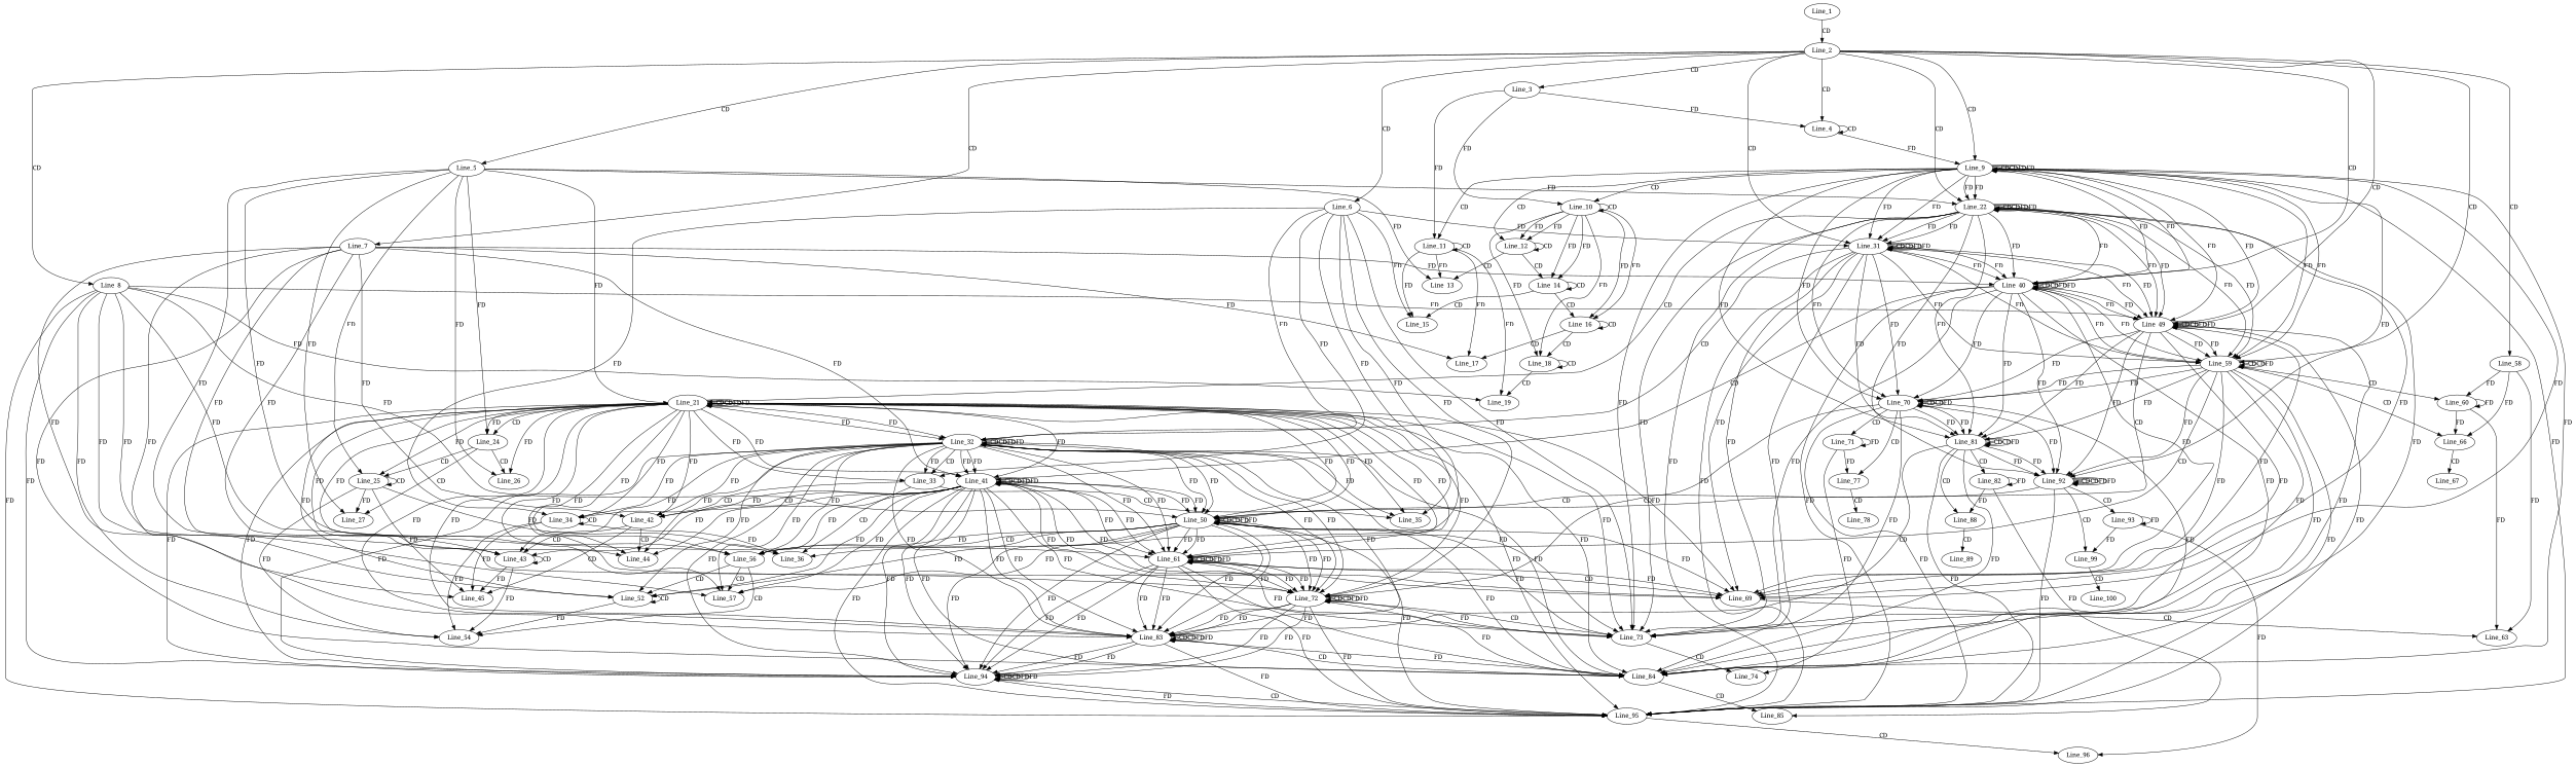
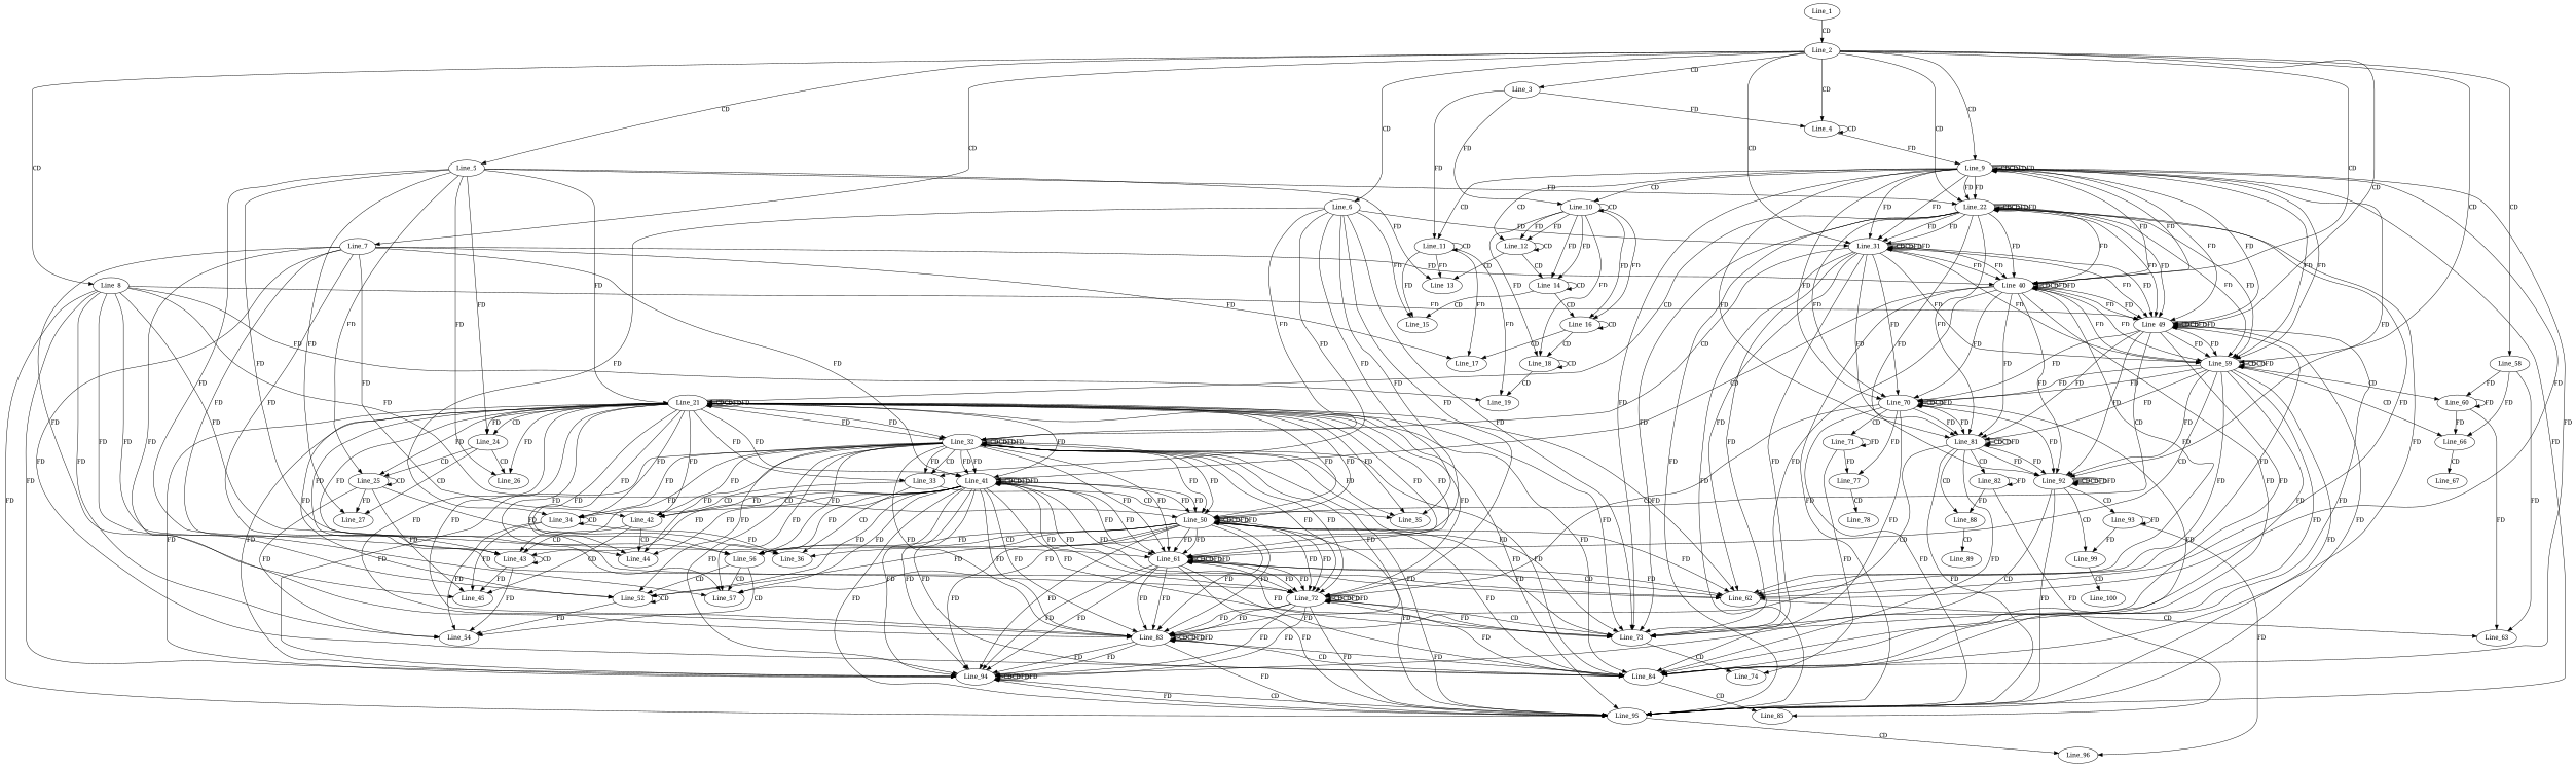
  digraph {
    fontname="Noto Serif"
    node [fontname="Noto Serif"]
    edge [fontname="Noto Serif"]
    Line_1
    Line_2
    Line_3
    Line_4
    Line_5
    Line_6
    Line_7
    Line_8
    Line_9
    Line_22
    Line_31
    Line_40
    Line_49
    Line_58
    Line_59
    Line_10
    Line_11
    Line_13
    n19 [label=Line_21]
    Line_24
    Line_25
    Line_26
    Line_27
    Line_61
-   Line_62 [label=Line_69]
+   Line_62
    Line_15
    Line_32
    Line_33
    Line_34
    Line_35
    Line_36
    Line_72
    Line_73
    Line_17
    Line_41
    Line_42
    Line_43
    Line_44
    Line_45
    Line_83
    Line_84
    Line_19
    Line_50
    n44 [label=Line_56]
    Line_52
    n46 [label=Line_57]
    Line_54
    Line_94
    Line_95
    Line_12
    Line_70
    Line_81
    Line_92
    Line_60
    Line_63
    Line_66
    Line_14
    Line_16
    Line_18
    Line_74
    Line_85
    Line_96
    Line_71
    Line_77
    Line_82
    Line_88
    Line_93
    Line_99
    Line_67
    Line_78
    Line_89
    Line_100
    Line_1 -> Line_2 [label=CD]
    Line_2 -> Line_3 [label=CD]
    Line_2 -> Line_4 [label=CD]
    Line_2 -> Line_5 [label=CD]
    Line_2 -> Line_6 [label=CD]
    Line_2 -> Line_7 [label=CD]
    Line_2 -> Line_8 [label=CD]
    Line_2 -> Line_9 [label=CD]
    Line_2 -> Line_22 [label=CD]
    Line_2 -> Line_31 [label=CD]
    Line_2 -> Line_40 [label=CD]
    Line_2 -> Line_49 [label=CD]
    Line_2 -> Line_58 [label=CD]
    Line_2 -> Line_59 [label=CD]
    Line_3 -> Line_4 [label=FD]
    Line_3 -> Line_10 [label=FD]
    Line_3 -> Line_11 [label=FD]
    Line_4 -> Line_4 [label=CD]
    Line_4 -> Line_9 [label=FD]
    Line_5 -> Line_22 [label=FD]
    Line_5 -> Line_13 [label=FD]
    Line_5 -> n19 [label=FD]
    Line_5 -> Line_24 [label=FD]
    Line_5 -> Line_25 [label=FD]
    Line_5 -> Line_26 [label=FD]
    Line_5 -> Line_27 [label=FD]
    Line_5 -> Line_61 [label=FD]
    Line_5 -> Line_62 [label=FD]
    Line_6 -> Line_31 [label=FD]
    Line_6 -> Line_15 [label=FD]
    Line_6 -> Line_32 [label=FD]
    Line_6 -> Line_33 [label=FD]
    Line_6 -> Line_34 [label=FD]
    Line_6 -> Line_35 [label=FD]
    Line_6 -> Line_36 [label=FD]
    Line_6 -> Line_72 [label=FD]
    Line_6 -> Line_73 [label=FD]
    Line_7 -> Line_40 [label=FD]
    Line_7 -> Line_17 [label=FD]
    Line_7 -> Line_41 [label=FD]
    Line_7 -> Line_42 [label=FD]
    Line_7 -> Line_43 [label=FD]
    Line_7 -> Line_44 [label=FD]
    Line_7 -> Line_45 [label=FD]
    Line_7 -> Line_83 [label=FD]
    Line_7 -> Line_84 [label=FD]
    Line_8 -> Line_49 [label=FD]
    Line_8 -> Line_19 [label=FD]
    Line_8 -> Line_50 [label=FD]
    Line_8 -> n44 [label=FD]
    Line_8 -> Line_52 [label=FD]
    Line_8 -> n46 [label=FD]
    Line_8 -> Line_54 [label=FD]
    Line_8 -> Line_94 [label=FD]
    Line_8 -> Line_95 [label=FD]
    Line_9 -> Line_9 [label=CD]
    Line_9 -> Line_9 [label=CD]
    Line_9 -> Line_9 [label=FD]
    Line_9 -> Line_9 [label=FD]
    Line_9 -> Line_22 [label=FD]
    Line_9 -> Line_22 [label=FD]
    Line_9 -> Line_31 [label=FD]
    Line_9 -> Line_31 [label=FD]
    Line_9 -> Line_40 [label=FD]
    Line_9 -> Line_40 [label=FD]
    Line_9 -> Line_49 [label=FD]
    Line_9 -> Line_49 [label=FD]
    Line_9 -> Line_59 [label=FD]
    Line_9 -> Line_59 [label=FD]
    Line_9 -> Line_10 [label=CD]
    Line_9 -> Line_11 [label=CD]
    Line_9 -> Line_62 [label=FD]
    Line_9 -> Line_73 [label=FD]
    Line_9 -> Line_84 [label=FD]
    Line_9 -> Line_95 [label=FD]
    Line_9 -> Line_12 [label=CD]
    Line_9 -> Line_70 [label=FD]
    Line_9 -> Line_81 [label=FD]
    Line_9 -> Line_92 [label=FD]
    Line_22 -> Line_22 [label=CD]
    Line_22 -> Line_22 [label=CD]
    Line_22 -> Line_22 [label=FD]
    Line_22 -> Line_22 [label=FD]
    Line_22 -> Line_31 [label=FD]
    Line_22 -> Line_31 [label=FD]
    Line_22 -> Line_40 [label=FD]
    Line_22 -> Line_40 [label=FD]
    Line_22 -> Line_49 [label=FD]
    Line_22 -> Line_49 [label=FD]
    Line_22 -> Line_59 [label=FD]
    Line_22 -> Line_59 [label=FD]
    Line_22 -> n19 [label=CD]
    Line_22 -> Line_62 [label=FD]
    Line_22 -> Line_73 [label=FD]
    Line_22 -> Line_84 [label=FD]
    Line_22 -> Line_95 [label=FD]
    Line_22 -> Line_70 [label=FD]
    Line_22 -> Line_81 [label=FD]
    Line_22 -> Line_92 [label=FD]
    Line_31 -> Line_31 [label=CD]
    Line_31 -> Line_31 [label=CD]
    Line_31 -> Line_31 [label=FD]
    Line_31 -> Line_31 [label=FD]
    Line_31 -> Line_40 [label=FD]
    Line_31 -> Line_40 [label=FD]
    Line_31 -> Line_49 [label=FD]
    Line_31 -> Line_49 [label=FD]
    Line_31 -> Line_59 [label=FD]
    Line_31 -> Line_59 [label=FD]
    Line_31 -> Line_62 [label=FD]
    Line_31 -> Line_32 [label=CD]
    Line_31 -> Line_73 [label=FD]
    Line_31 -> Line_84 [label=FD]
    Line_31 -> Line_95 [label=FD]
    Line_31 -> Line_70 [label=FD]
    Line_31 -> Line_81 [label=FD]
    Line_40 -> Line_40 [label=CD]
    Line_40 -> Line_40 [label=CD]
    Line_40 -> Line_40 [label=FD]
    Line_40 -> Line_40 [label=FD]
    Line_40 -> Line_49 [label=FD]
    Line_40 -> Line_49 [label=FD]
    Line_40 -> Line_59 [label=FD]
    Line_40 -> Line_59 [label=FD]
    Line_40 -> Line_62 [label=FD]
    Line_40 -> Line_73 [label=FD]
    Line_40 -> Line_41 [label=CD]
    Line_40 -> Line_84 [label=FD]
    Line_40 -> Line_95 [label=FD]
    Line_40 -> Line_70 [label=FD]
    Line_40 -> Line_81 [label=FD]
    Line_40 -> Line_92 [label=FD]
    Line_49 -> Line_49 [label=CD]
    Line_49 -> Line_49 [label=CD]
    Line_49 -> Line_49 [label=FD]
    Line_49 -> Line_49 [label=FD]
    Line_49 -> Line_59 [label=FD]
    Line_49 -> Line_59 [label=FD]
    Line_49 -> Line_62 [label=FD]
    Line_49 -> Line_73 [label=FD]
    Line_49 -> Line_84 [label=FD]
    Line_49 -> Line_50 [label=CD]
    Line_49 -> Line_95 [label=FD]
    Line_49 -> Line_70 [label=FD]
    Line_49 -> Line_81 [label=FD]
    Line_49 -> Line_92 [label=FD]
    Line_58 -> Line_60 [label=FD]
    Line_58 -> Line_63 [label=FD]
    Line_58 -> Line_66 [label=FD]
    Line_59 -> Line_59 [label=CD]
    Line_59 -> Line_59 [label=CD]
    Line_59 -> Line_59 [label=FD]
    Line_59 -> Line_61 [label=CD]
    Line_59 -> Line_62 [label=FD]
    Line_59 -> Line_73 [label=FD]
    Line_59 -> Line_84 [label=FD]
    Line_59 -> Line_95 [label=FD]
    Line_59 -> Line_70 [label=FD]
    Line_59 -> Line_70 [label=FD]
    Line_59 -> Line_81 [label=FD]
    Line_59 -> Line_92 [label=FD]
    Line_59 -> Line_60 [label=CD]
    Line_59 -> Line_66 [label=CD]
    Line_10 -> Line_10 [label=CD]
    Line_10 -> Line_12 [label=FD]
    Line_10 -> Line_12 [label=FD]
    Line_10 -> Line_14 [label=FD]
    Line_10 -> Line_14 [label=FD]
    Line_10 -> Line_16 [label=FD]
    Line_10 -> Line_16 [label=FD]
    Line_10 -> Line_18 [label=FD]
    Line_10 -> Line_18 [label=FD]
    Line_11 -> Line_11 [label=CD]
    Line_11 -> Line_13 [label=FD]
    Line_11 -> Line_15 [label=FD]
    Line_11 -> Line_17 [label=FD]
    Line_11 -> Line_19 [label=FD]
    n19 -> n19 [label=CD]
    n19 -> n19 [label=CD]
    n19 -> n19 [label=FD]
    n19 -> n19 [label=FD]
    n19 -> Line_24 [label=CD]
    n19 -> Line_24 [label=FD]
    n19 -> Line_25 [label=FD]
    n19 -> Line_26 [label=FD]
    n19 -> Line_61 [label=FD]
    n19 -> Line_61 [label=FD]
    n19 -> Line_62 [label=FD]
    n19 -> Line_32 [label=FD]
    n19 -> Line_32 [label=FD]
    n19 -> Line_33 [label=FD]
    n19 -> Line_34 [label=FD]
    n19 -> Line_35 [label=FD]
    n19 -> Line_72 [label=FD]
    n19 -> Line_72 [label=FD]
    n19 -> Line_73 [label=FD]
    n19 -> Line_41 [label=FD]
    n19 -> Line_41 [label=FD]
    n19 -> Line_42 [label=FD]
    n19 -> Line_43 [label=FD]
    n19 -> Line_44 [label=FD]
    n19 -> Line_83 [label=FD]
    n19 -> Line_83 [label=FD]
    n19 -> Line_84 [label=FD]
    n19 -> Line_50 [label=FD]
    n19 -> Line_50 [label=FD]
    n19 -> n44 [label=FD]
    n19 -> Line_52 [label=FD]
    n19 -> n46 [label=FD]
    n19 -> Line_94 [label=FD]
    n19 -> Line_94 [label=FD]
    n19 -> Line_95 [label=FD]
    Line_24 -> Line_25 [label=CD]
    Line_24 -> Line_26 [label=CD]
    Line_24 -> Line_27 [label=CD]
    Line_25 -> Line_25 [label=CD]
    Line_25 -> Line_27 [label=FD]
    Line_25 -> Line_36 [label=FD]
    Line_25 -> Line_45 [label=FD]
    Line_25 -> Line_54 [label=FD]
    Line_61 -> Line_61 [label=CD]
    Line_61 -> Line_61 [label=CD]
    Line_61 -> Line_61 [label=FD]
    Line_61 -> Line_61 [label=FD]
    Line_61 -> Line_62 [label=CD]
    Line_61 -> Line_62 [label=FD]
    Line_61 -> Line_72 [label=FD]
    Line_61 -> Line_72 [label=FD]
    Line_61 -> Line_73 [label=FD]
    Line_61 -> Line_83 [label=FD]
    Line_61 -> Line_83 [label=FD]
    Line_61 -> Line_84 [label=FD]
    Line_61 -> Line_94 [label=FD]
    Line_61 -> Line_94 [label=FD]
    Line_61 -> Line_95 [label=FD]
    Line_62 -> Line_63 [label=CD]
    Line_32 -> Line_61 [label=FD]
    Line_32 -> Line_61 [label=FD]
    Line_32 -> Line_32 [label=CD]
    Line_32 -> Line_32 [label=CD]
    Line_32 -> Line_32 [label=FD]
    Line_32 -> Line_32 [label=FD]
    Line_32 -> Line_33 [label=CD]
    Line_32 -> Line_33 [label=FD]
    Line_32 -> Line_34 [label=FD]
    Line_32 -> Line_35 [label=FD]
    Line_32 -> Line_72 [label=FD]
    Line_32 -> Line_72 [label=FD]
    Line_32 -> Line_73 [label=FD]
    Line_32 -> Line_41 [label=FD]
    Line_32 -> Line_41 [label=FD]
    Line_32 -> Line_42 [label=FD]
    Line_32 -> Line_43 [label=FD]
    Line_32 -> Line_44 [label=FD]
    Line_32 -> Line_83 [label=FD]
    Line_32 -> Line_83 [label=FD]
    Line_32 -> Line_84 [label=FD]
    Line_32 -> Line_50 [label=FD]
    Line_32 -> Line_50 [label=FD]
    Line_32 -> n44 [label=FD]
    Line_32 -> Line_52 [label=FD]
    Line_32 -> n46 [label=FD]
    Line_32 -> Line_94 [label=FD]
    Line_32 -> Line_94 [label=FD]
+   Line_32 -> Line_95 [label=FD]
    Line_33 -> Line_34 [label=CD]
    Line_33 -> Line_35 [label=CD]
    Line_33 -> Line_36 [label=CD]
    Line_34 -> Line_34 [label=CD]
    Line_34 -> Line_36 [label=FD]
    Line_34 -> Line_45 [label=FD]
    Line_34 -> Line_54 [label=FD]
    Line_72 -> Line_72 [label=CD]
    Line_72 -> Line_72 [label=CD]
    Line_72 -> Line_72 [label=FD]
    Line_72 -> Line_72 [label=FD]
    Line_72 -> Line_73 [label=CD]
    Line_72 -> Line_73 [label=FD]
    Line_72 -> Line_83 [label=FD]
    Line_72 -> Line_83 [label=FD]
    Line_72 -> Line_84 [label=FD]
    Line_72 -> Line_94 [label=FD]
    Line_72 -> Line_94 [label=FD]
    Line_72 -> Line_95 [label=FD]
    Line_73 -> Line_74 [label=CD]
    Line_41 -> Line_61 [label=FD]
    Line_41 -> Line_61 [label=FD]
    Line_41 -> Line_62 [label=FD]
    Line_41 -> Line_72 [label=FD]
    Line_41 -> Line_72 [label=FD]
    Line_41 -> Line_73 [label=FD]
    Line_41 -> Line_41 [label=CD]
    Line_41 -> Line_41 [label=CD]
    Line_41 -> Line_41 [label=FD]
    Line_41 -> Line_41 [label=FD]
    Line_41 -> Line_42 [label=CD]
    Line_41 -> Line_42 [label=FD]
    Line_41 -> Line_43 [label=FD]
    Line_41 -> Line_44 [label=FD]
    Line_41 -> Line_83 [label=FD]
    Line_41 -> Line_83 [label=FD]
    Line_41 -> Line_84 [label=FD]
    Line_41 -> Line_50 [label=FD]
    Line_41 -> Line_50 [label=FD]
    Line_41 -> n44 [label=FD]
    Line_41 -> Line_52 [label=FD]
    Line_41 -> n46 [label=FD]
    Line_41 -> Line_94 [label=FD]
    Line_41 -> Line_94 [label=FD]
    Line_41 -> Line_95 [label=FD]
    Line_42 -> Line_43 [label=CD]
    Line_42 -> Line_44 [label=CD]
    Line_42 -> Line_45 [label=CD]
    Line_43 -> Line_43 [label=CD]
    Line_43 -> Line_45 [label=FD]
    Line_43 -> Line_54 [label=FD]
    Line_83 -> Line_83 [label=CD]
    Line_83 -> Line_83 [label=CD]
    Line_83 -> Line_83 [label=FD]
    Line_83 -> Line_83 [label=FD]
    Line_83 -> Line_84 [label=CD]
    Line_83 -> Line_84 [label=FD]
    Line_83 -> Line_94 [label=FD]
    Line_83 -> Line_94 [label=FD]
    Line_83 -> Line_95 [label=FD]
    Line_84 -> Line_85 [label=CD]
    Line_50 -> Line_61 [label=FD]
    Line_50 -> Line_61 [label=FD]
    Line_50 -> Line_62 [label=FD]
    Line_50 -> Line_72 [label=FD]
    Line_50 -> Line_72 [label=FD]
    Line_50 -> Line_73 [label=FD]
    Line_50 -> Line_83 [label=FD]
    Line_50 -> Line_83 [label=FD]
    Line_50 -> Line_84 [label=FD]
    Line_50 -> Line_50 [label=CD]
    Line_50 -> Line_50 [label=CD]
    Line_50 -> Line_50 [label=FD]
    Line_50 -> Line_50 [label=FD]
    Line_50 -> n44 [label=CD]
    Line_50 -> n44 [label=FD]
    Line_50 -> Line_52 [label=FD]
    Line_50 -> n46 [label=FD]
    Line_50 -> Line_94 [label=FD]
    Line_50 -> Line_94 [label=FD]
    Line_50 -> Line_95 [label=FD]
    n44 -> Line_52 [label=CD]
    n44 -> n46 [label=CD]
    n44 -> Line_54 [label=CD]
    Line_52 -> Line_52 [label=CD]
    Line_52 -> Line_54 [label=FD]
    Line_94 -> Line_94 [label=CD]
    Line_94 -> Line_94 [label=CD]
    Line_94 -> Line_94 [label=FD]
    Line_94 -> Line_94 [label=FD]
    Line_94 -> Line_95 [label=CD]
    Line_94 -> Line_95 [label=FD]
    Line_95 -> Line_96 [label=CD]
    Line_12 -> Line_13 [label=CD]
    Line_12 -> Line_12 [label=CD]
    Line_12 -> Line_14 [label=CD]
    Line_70 -> Line_72 [label=CD]
    Line_70 -> Line_73 [label=FD]
    Line_70 -> Line_84 [label=FD]
    Line_70 -> Line_95 [label=FD]
    Line_70 -> Line_70 [label=CD]
    Line_70 -> Line_70 [label=CD]
    Line_70 -> Line_70 [label=FD]
    Line_70 -> Line_81 [label=FD]
    Line_70 -> Line_81 [label=FD]
    Line_70 -> Line_92 [label=FD]
    Line_70 -> Line_71 [label=CD]
-   Line_70 -> Line_77 [label=CD]
+   Line_70 -> Line_77 [label=FD]
    Line_81 -> Line_83 [label=CD]
    Line_81 -> Line_84 [label=FD]
    Line_81 -> Line_95 [label=FD]
    Line_81 -> Line_81 [label=CD]
    Line_81 -> Line_81 [label=CD]
    Line_81 -> Line_81 [label=FD]
    Line_81 -> Line_92 [label=FD]
    Line_81 -> Line_92 [label=FD]
    Line_81 -> Line_82 [label=CD]
    Line_81 -> Line_88 [label=CD]
-   Line_92 -> Line_50 [label=CD]
+   Line_92 -> Line_94 [label=CD]
    Line_92 -> Line_95 [label=FD]
    Line_92 -> Line_92 [label=CD]
    Line_92 -> Line_92 [label=CD]
    Line_92 -> Line_92 [label=FD]
    Line_92 -> Line_92 [label=FD]
    Line_92 -> Line_93 [label=CD]
    Line_92 -> Line_99 [label=CD]
    Line_60 -> Line_60 [label=FD]
    Line_60 -> Line_63 [label=FD]
    Line_60 -> Line_66 [label=FD]
    Line_66 -> Line_67 [label=CD]
    Line_14 -> Line_15 [label=CD]
    Line_14 -> Line_14 [label=CD]
    Line_14 -> Line_16 [label=CD]
    Line_16 -> Line_17 [label=CD]
    Line_16 -> Line_16 [label=CD]
    Line_16 -> Line_18 [label=CD]
    Line_18 -> Line_19 [label=CD]
    Line_18 -> Line_18 [label=CD]
    Line_71 -> Line_74 [label=FD]
    Line_71 -> Line_71 [label=FD]
    Line_71 -> Line_77 [label=FD]
    Line_77 -> Line_78 [label=CD]
    Line_82 -> Line_85 [label=FD]
    Line_82 -> Line_82 [label=FD]
    Line_82 -> Line_88 [label=FD]
    Line_88 -> Line_89 [label=CD]
    Line_93 -> Line_96 [label=FD]
    Line_93 -> Line_93 [label=FD]
    Line_93 -> Line_99 [label=FD]
    Line_99 -> Line_100 [label=CD]
  }
